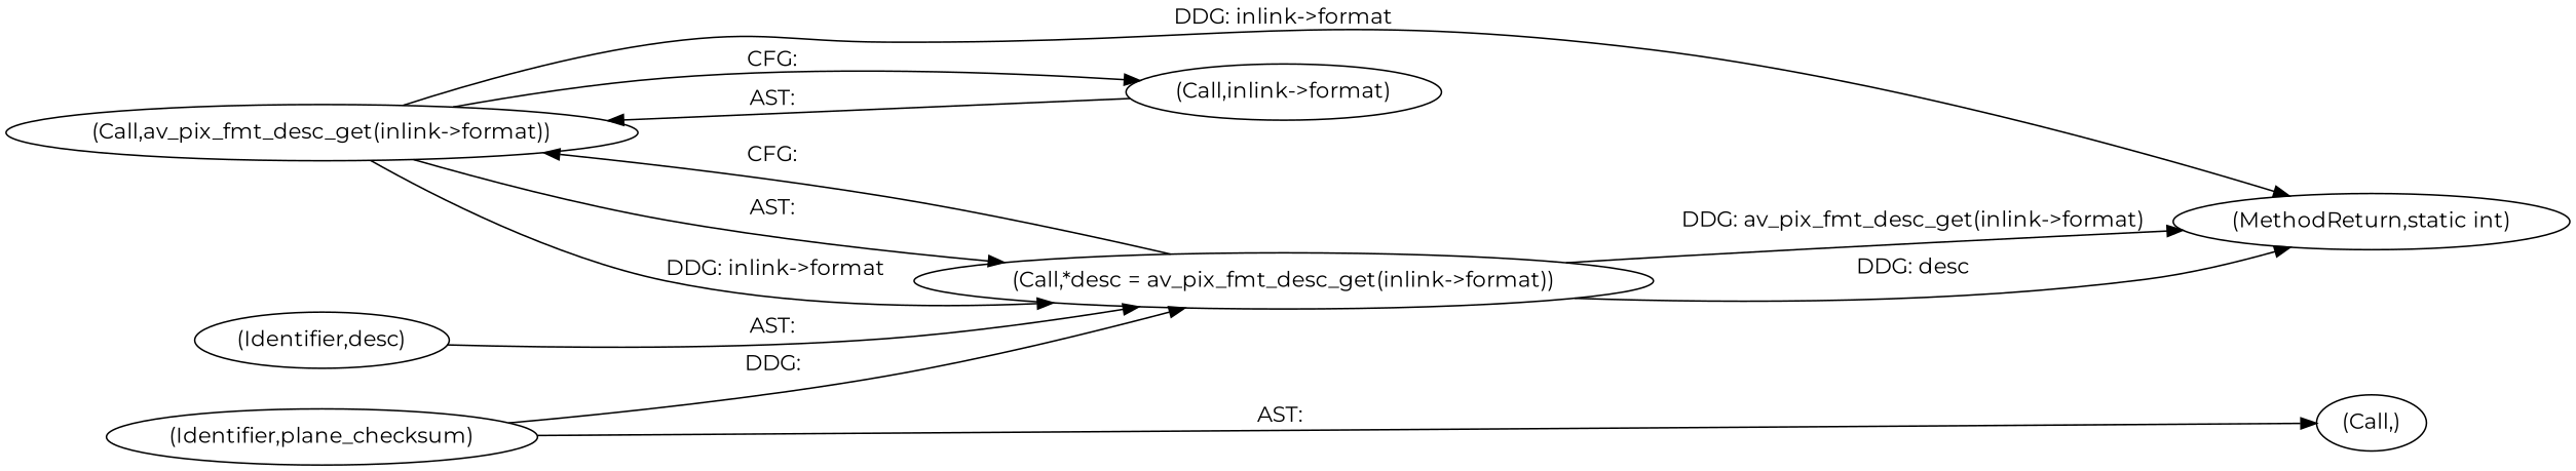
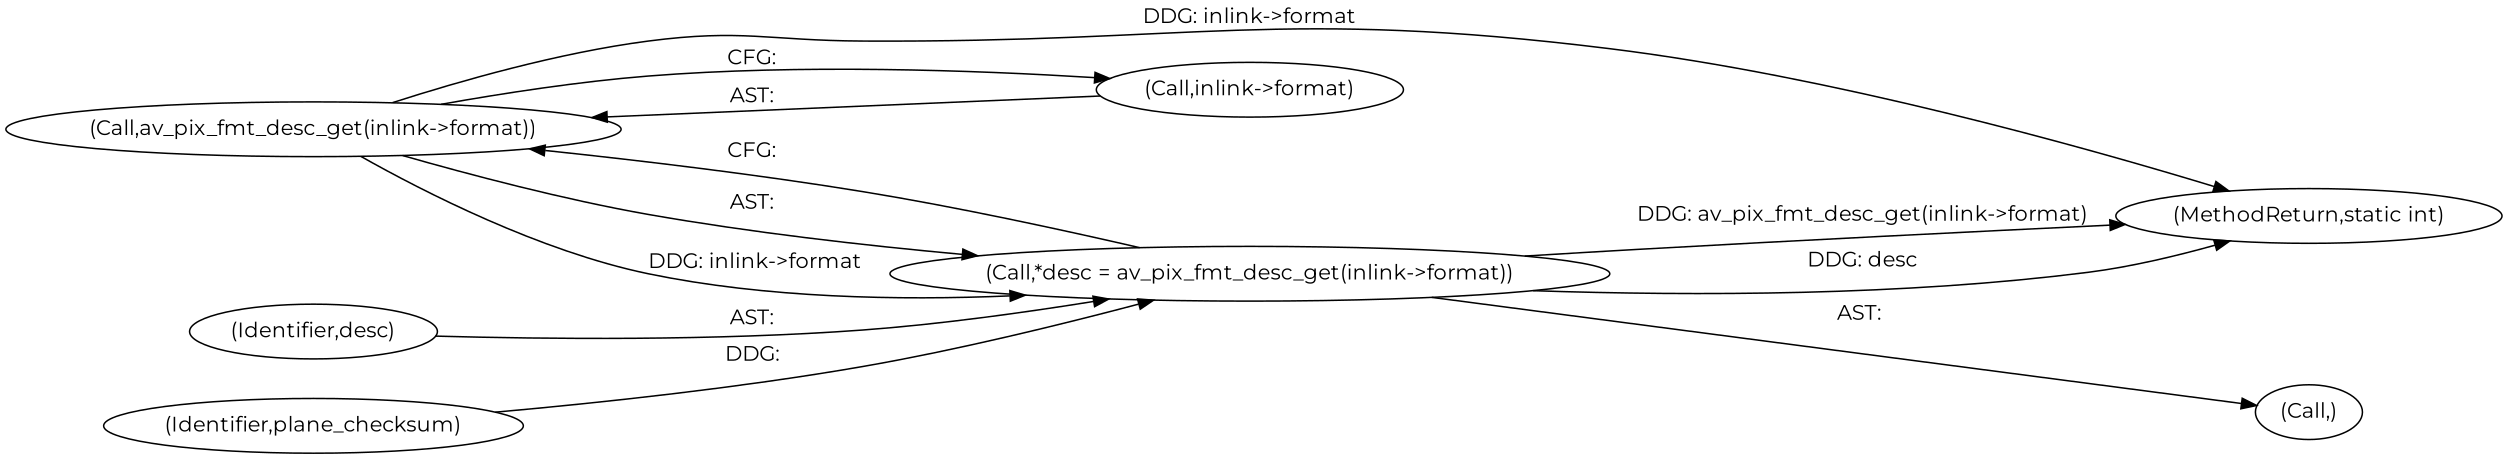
  digraph {
    fontname=Montserrat
    rankdir=LR
    node [fontname=Montserrat]
    edge [fontname=Montserrat]
    n1 [label="(Call,av_pix_fmt_desc_get(inlink->format))"]
    n2 [label="(Call,*desc = av_pix_fmt_desc_get(inlink->format))"]
    n3 [label="(Call,inlink->format)"]
    n4 [label="(MethodReturn,static int)"]
    n5 [label="(Call,)"]
    n6 [label="(Identifier,plane_checksum)"]
    n7 [label="(Identifier,desc)"]
    n1 -> n2 [label="AST: "]
    n1 -> n2 [label="DDG: inlink->format"]
    n1 -> n3 [label="CFG: "]
    n1 -> n4 [label="DDG: inlink->format"]
    n2 -> n1 [label="CFG: "]
    n2 -> n4 [label="DDG: desc"]
    n2 -> n4 [label="DDG: av_pix_fmt_desc_get(inlink->format)"]
-   n6 -> n5 [label="AST: "]
+   n2 -> n5 [label="AST: "]
    n3 -> n1 [label="AST: "]
    n6 -> n2 [label="DDG: "]
    n7 -> n2 [label="AST: "]
  }
